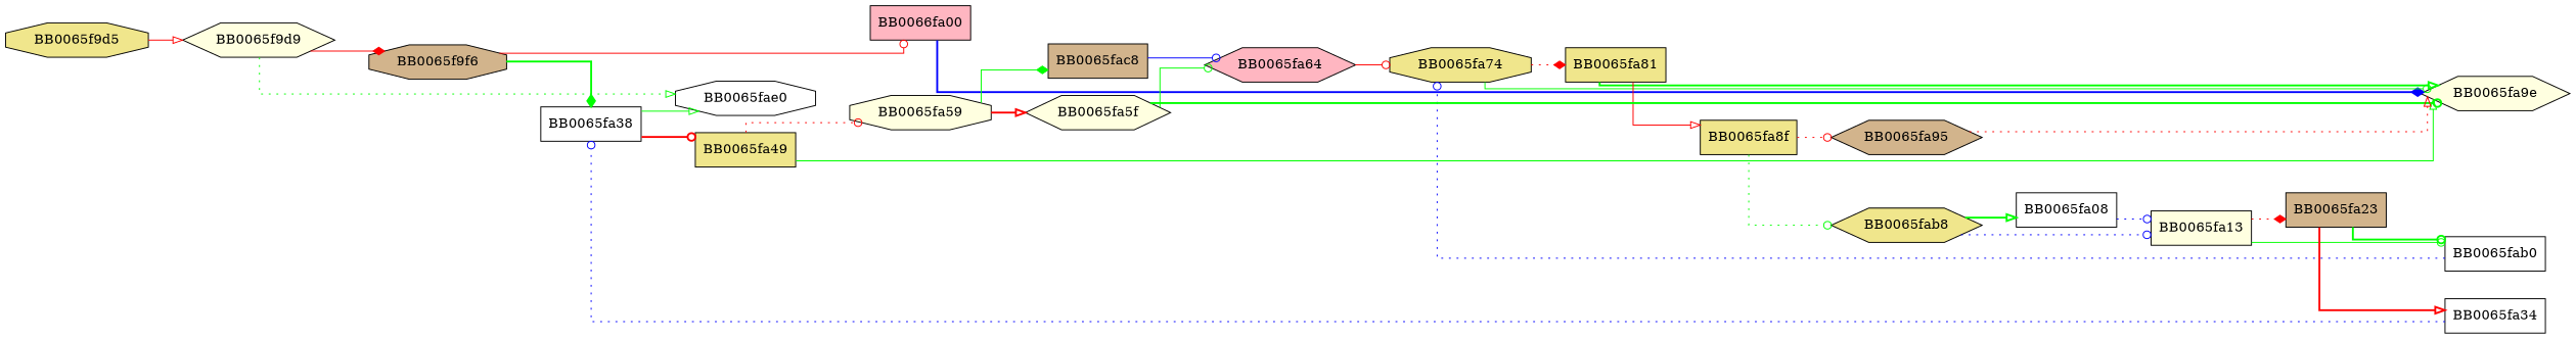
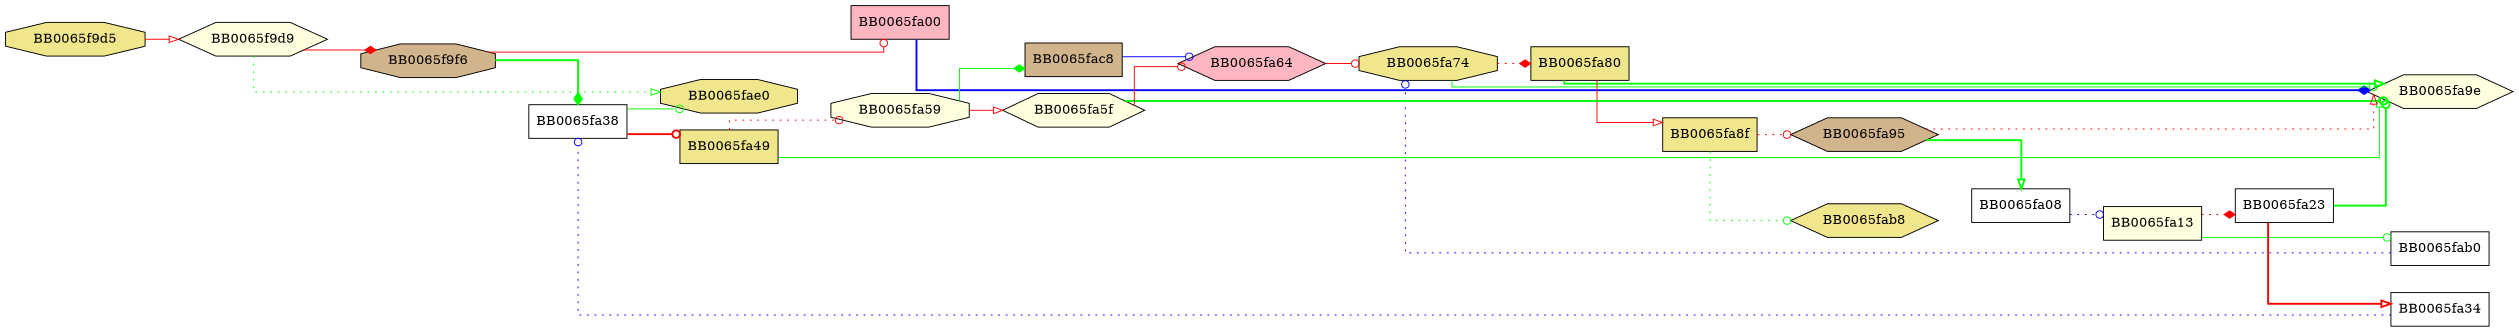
  digraph {
    rankdir=LR
    splines=ortho
    node [fillcolor=khaki shape=box style=filled]
    edge [arrowhead=odot color=red style=solid]
    n1 [label=BB0065f9d5 shape=octagon]
    BB0065f9d9 [fillcolor=lightyellow shape=hexagon]
-   BB0065fae0 [fillcolor=white shape=octagon]
+   BB0065fae0 [shape=octagon]
    BB0065f9f6 [fillcolor=tan shape=octagon]
    BB0065fa38 [fillcolor=white]
-   BB0065fa00 [fillcolor=lightpink label=BB0066fa00]
+   BB0065fa00 [fillcolor=lightpink]
    BB0065fa49
    BB0065fa9e [fillcolor=lightyellow shape=hexagon]
    BB0065fa59 [fillcolor=lightyellow shape=octagon]
    BB0065fa08 [fillcolor=white]
    BB0065fa13 [fillcolor=lightyellow]
    BB0065fab0 [fillcolor=white]
-   BB0065fa23 [fillcolor=tan]
+   BB0065fa23 [fillcolor=white]
    BB0065fa74 [shape=octagon]
    BB0065fa34 [fillcolor=white]
-   BB0065fa80 [label=BB0065fa81]
+   BB0065fa80
    BB0065fac8 [fillcolor=tan]
    BB0065fa5f [fillcolor=lightyellow shape=hexagon]
    BB0065fa64 [fillcolor=lightpink shape=hexagon]
    BB0065fa8f
    BB0065fab8 [shape=hexagon]
    BB0065fa95 [fillcolor=tan shape=hexagon]
    n1 -> BB0065f9d9 [arrowhead=onormal]
    BB0065f9d9 -> BB0065fae0 [arrowhead=onormal color=green style=dotted]
    BB0065f9d9 -> BB0065f9f6 [arrowhead=diamond]
    BB0065f9f6 -> BB0065fa38 [arrowhead=diamond color=green style=bold]
    BB0065f9f6 -> BB0065fa00
-   BB0065fa38 -> BB0065fae0 [arrowhead=onormal color=green]
+   BB0065fa38 -> BB0065fae0 [color=green]
    BB0065fa38 -> BB0065fa49 [style=bold]
    BB0065fa00 -> BB0065fa9e [arrowhead=diamond color=blue style=bold]
    BB0065fa49 -> BB0065fa9e [arrowhead=onormal color=green]
    BB0065fa49 -> BB0065fa59 [style=dotted]
    BB0065fa59 -> BB0065fac8 [arrowhead=diamond color=green]
-   BB0065fa59 -> BB0065fa5f [arrowhead=onormal style=bold]
+   BB0065fa59 -> BB0065fa5f [arrowhead=onormal]
    BB0065fa08 -> BB0065fa13 [color=blue style=dotted]
    BB0065fa13 -> BB0065fab0 [color=green]
    BB0065fa13 -> BB0065fa23 [arrowhead=diamond style=dotted]
    BB0065fab0 -> BB0065fa74 [color=blue style=dotted]
-   BB0065fa23 -> BB0065fab0 [color=green style=bold]
+   BB0065fa23 -> BB0065fa9e [color=green style=bold]
    BB0065fa23 -> BB0065fa34 [arrowhead=onormal style=bold]
    BB0065fa74 -> BB0065fa9e [color=green]
    BB0065fa74 -> BB0065fa80 [arrowhead=diamond style=dotted]
    BB0065fa34 -> BB0065fa38 [color=blue style=dotted]
    BB0065fa80 -> BB0065fa9e [arrowhead=onormal color=green style=bold]
    BB0065fa80 -> BB0065fa8f [arrowhead=onormal]
    BB0065fac8 -> BB0065fa64 [color=blue]
    BB0065fa5f -> BB0065fa9e [color=green style=bold]
-   BB0065fa5f -> BB0065fa64 [color=green]
+   BB0065fa5f -> BB0065fa64
    BB0065fa64 -> BB0065fa74
    BB0065fa8f -> BB0065fab8 [color=green style=dotted]
    BB0065fa8f -> BB0065fa95 [style=dotted]
-   BB0065fab8 -> BB0065fa13 [color=blue style=dotted]
    BB0065fa95 -> BB0065fa9e [arrowhead=onormal style=dotted]
-   BB0065fab8 -> BB0065fa08 [arrowhead=onormal color=green style=bold]
+   BB0065fa95 -> BB0065fa08 [arrowhead=onormal color=green style=bold]
  }
